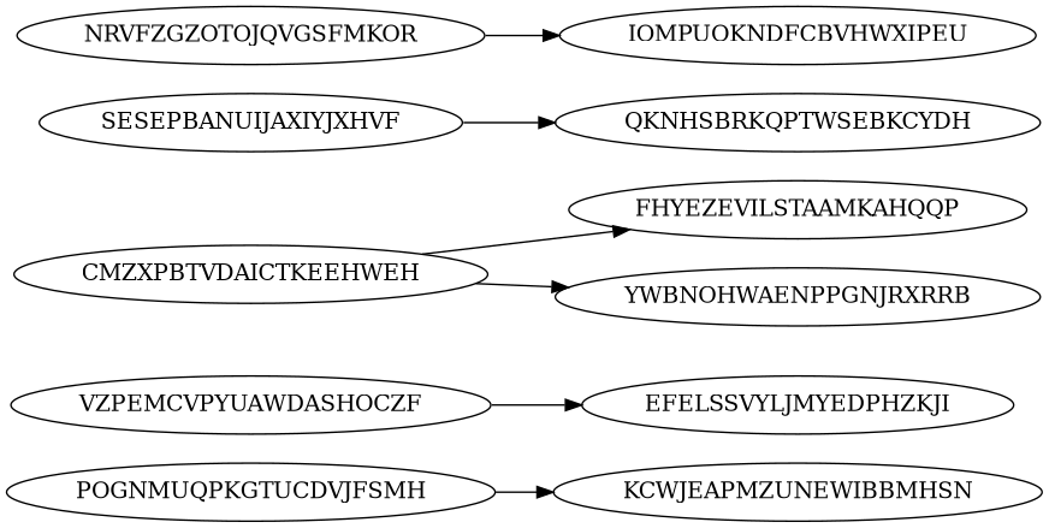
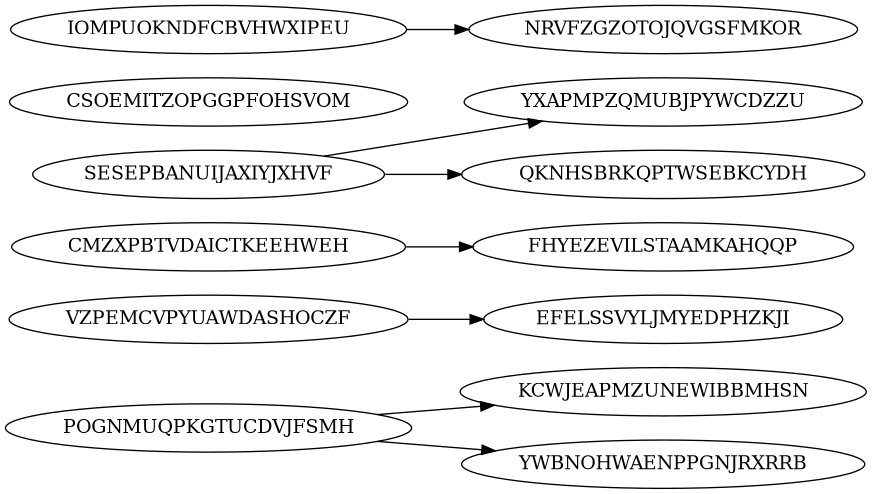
  digraph {
    rankdir=LR
    node [Weight=17]
    edge [Weight=10]
    KCWJEAPMZUNEWIBBMHSN [Weight=12]
    POGNMUQPKGTUCDVJFSMH [Weight=20]
    VZPEMCVPYUAWDASHOCZF [Weight=11]
    EFELSSVYLJMYEDPHZKJI [Weight=14]
    FHYEZEVILSTAAMKAHQQP [Weight=19]
    CMZXPBTVDAICTKEEHWEH [Weight=15]
    YWBNOHWAENPPGNJRXRRB [Weight=14]
    SESEPBANUIJAXIYJXHVF [Weight=11]
+   YXAPMPZQMUBJPYWCDZZU
    QKNHSBRKQPTWSEBKCYDH [Weight=13]
+   CSOEMITZOPGGPFOHSVOM
    NRVFZGZOTOJQVGSFMKOR [Weight=16]
    IOMPUOKNDFCBVHWXIPEU
    POGNMUQPKGTUCDVJFSMH -> KCWJEAPMZUNEWIBBMHSN
    VZPEMCVPYUAWDASHOCZF -> EFELSSVYLJMYEDPHZKJI
    CMZXPBTVDAICTKEEHWEH -> FHYEZEVILSTAAMKAHQQP [Weight=13]
-   CMZXPBTVDAICTKEEHWEH -> YWBNOHWAENPPGNJRXRRB [Weight=11]
+   POGNMUQPKGTUCDVJFSMH -> YWBNOHWAENPPGNJRXRRB [Weight=11]
+   SESEPBANUIJAXIYJXHVF -> YXAPMPZQMUBJPYWCDZZU [Weight=16]
    SESEPBANUIJAXIYJXHVF -> QKNHSBRKQPTWSEBKCYDH [Weight=12]
-   NRVFZGZOTOJQVGSFMKOR -> IOMPUOKNDFCBVHWXIPEU [Weight=18]
+   IOMPUOKNDFCBVHWXIPEU -> NRVFZGZOTOJQVGSFMKOR [Weight=18]
  }
